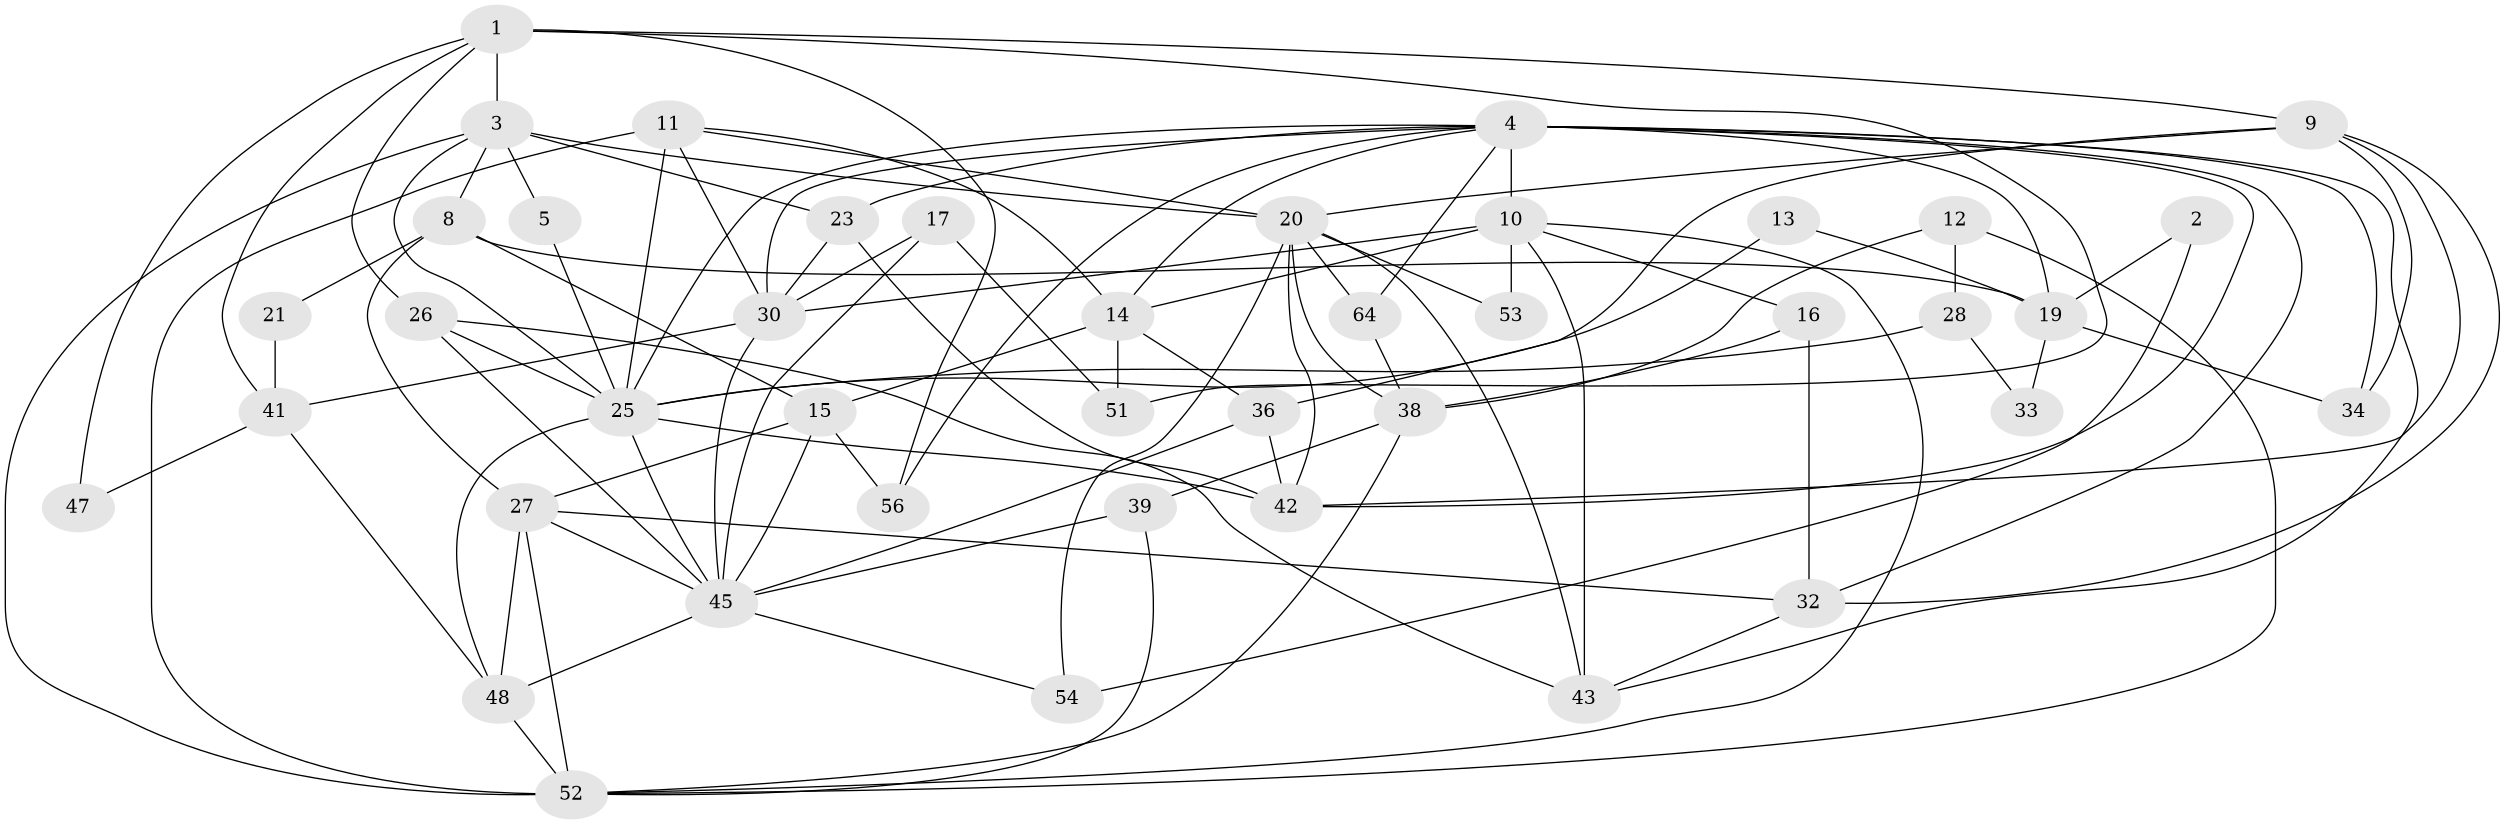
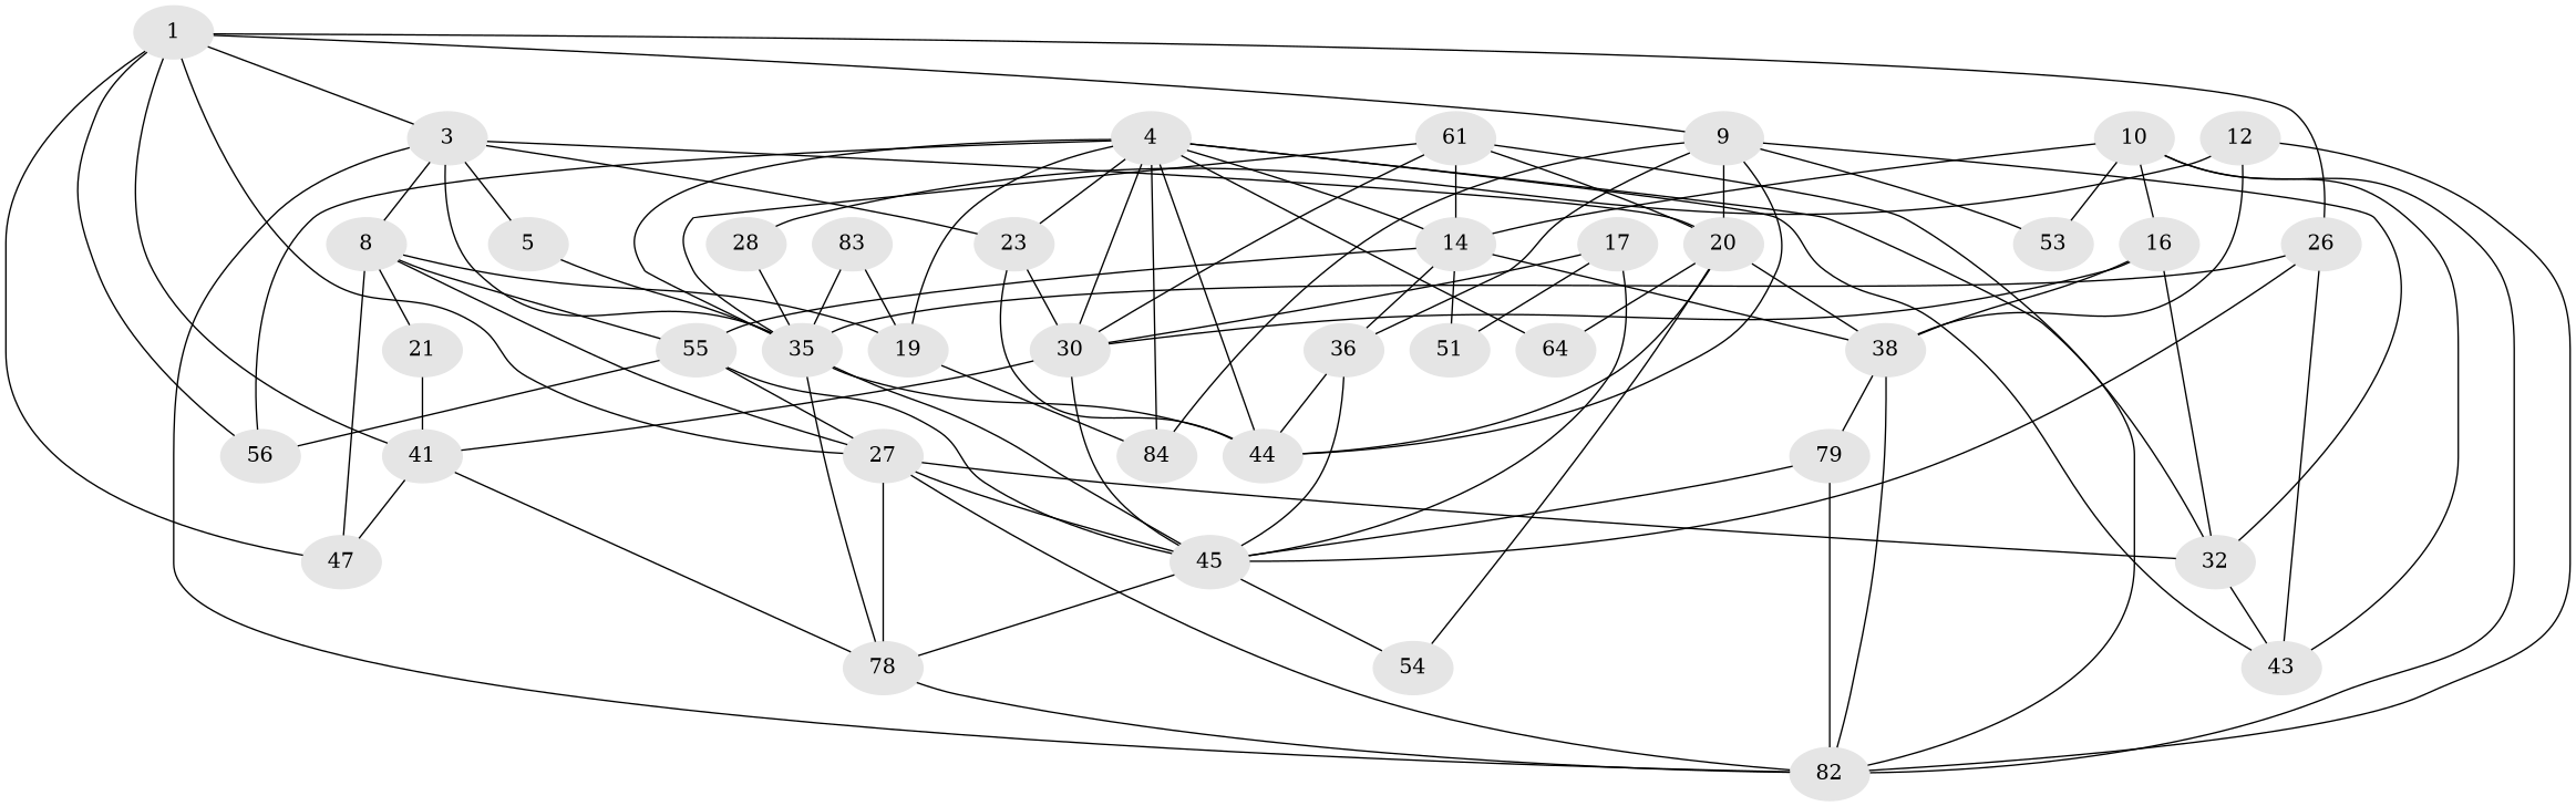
  graph {
    node [color=gray90 style=filled]
    1 [super="+6"]
    3 [super="+62"]
    9 [super="+65"]
    26 [super="+40"]
    41 [super="+53"]
    47 [super="+61"]
    51
    56
    5
    8 [super="+59"]
    20 [super="+24"]
    23 [super="+25"]
-   35 [super="+60" label=25]
-   52 [super="+66"]
+   35 [super="+60"]
+   52 [super="+66" label=82]
    32 [super="+37"]
-   34
-   42 [super="+69"]
+   34 [label=84]
+   42 [super="+69" label=44]
    36 [super="+67"]
    43 [super="+55"]
    45 [super="+58"]
-   48 [super="+49"]
+   48 [super="+49" label=78]
    19 [super="+46"]
-   33
-   2
    54
    21
    27 [super="+31"]
-   15 [super="+50"]
+   15 [super="+50" label=55]
    38 [super="+63"]
    64
    n31 [label=53]
    30 [super="+44"]
-   39
+   39 [label=79]
    4 [super="+7"]
    10 [super="+29"]
    14 [super="+68"]
    16
-   11 [super="+22"]
+   11 [super="+22" label=61]
    12
    28
-   13
+   13 [label=83]
    17 [super="+18"]
    1 -- 3
    1 -- 9
    1 -- 26
    1 -- 41
    1 -- 47
-   1 -- 51
+   1 -- 27
    1 -- 56
    3 -- 5
    3 -- 8
    3 -- 20
    3 -- 23
    3 -- 35
    3 -- 52
    9 -- 20
    9 -- 32
    9 -- 34
    9 -- 42
    9 -- 36
    26 -- 35
    26 -- 43
    26 -- 45
    41 -- 47
    41 -- 48
    5 -- 35
+   8 -- 47
    8 -- 19
    8 -- 21 [weight=2]
    8 -- 27
    8 -- 15
    20 -- 42
-   20 -- 43
    20 -- 54
    20 -- 38
    20 -- 64
-   20 -- n31
+   9 -- n31
    23 -- 42
    23 -- 30
    35 -- 42
    35 -- 45
    35 -- 48
    32 -- 43
    36 -- 42
    36 -- 45
    45 -- 48
    45 -- 54
    48 -- 52
    19 -- 34
-   19 -- 33
-   2 -- 19
-   2 -- 54
    21 -- 41
    27 -- 52 [weight=2]
    27 -- 32
    27 -- 45
    27 -- 48
    15 -- 56
    15 -- 45
    15 -- 27
    38 -- 52
    38 -- 39
    30 -- 41
    30 -- 45
    39 -- 52
    39 -- 45
    4 -- 56
    4 -- 23
    4 -- 35
    4 -- 32
    4 -- 34
    4 -- 42
    4 -- 43
    4 -- 19
    4 -- 64
    4 -- 30
-   4 -- 10 [weight=2]
    4 -- 14
    10 -- 52
    10 -- 43
    10 -- n31
-   10 -- 30
+   16 -- 30
    10 -- 14
    10 -- 16
    14 -- 51
    14 -- 36 [weight=2]
    14 -- 15
-   64 -- 38
+   14 -- 38
    16 -- 32
    16 -- 38
    11 -- 20
    11 -- 35
    11 -- 52
    11 -- 30
    11 -- 14
    12 -- 52
    12 -- 38
    12 -- 28
    28 -- 35
-   28 -- 33
    13 -- 35
    13 -- 19
    17 -- 51
    17 -- 45
    17 -- 30
  }
